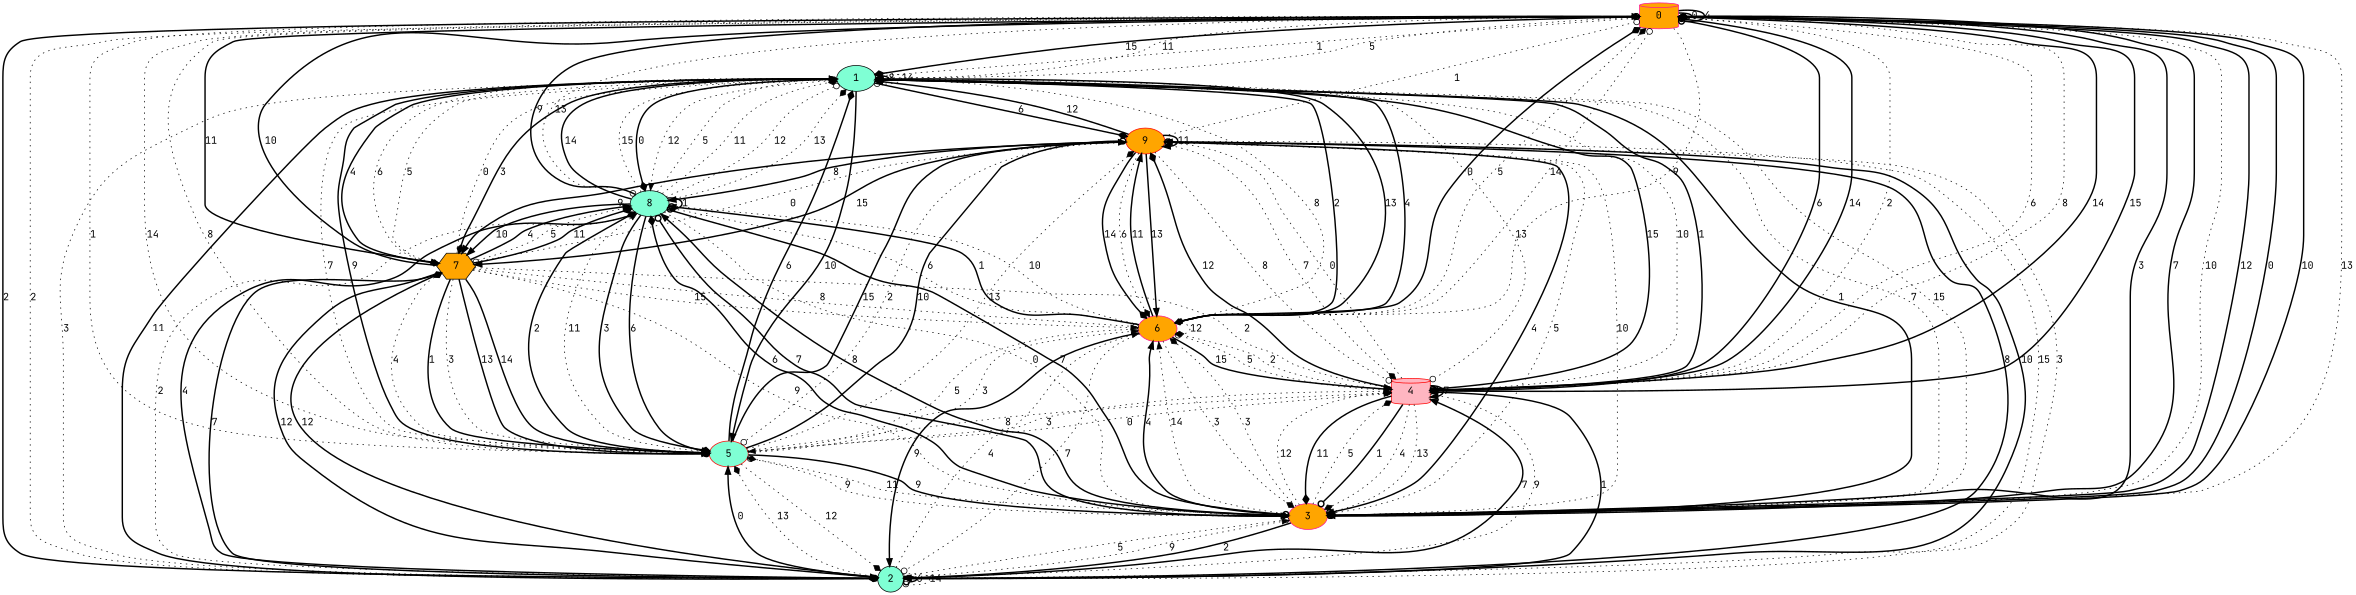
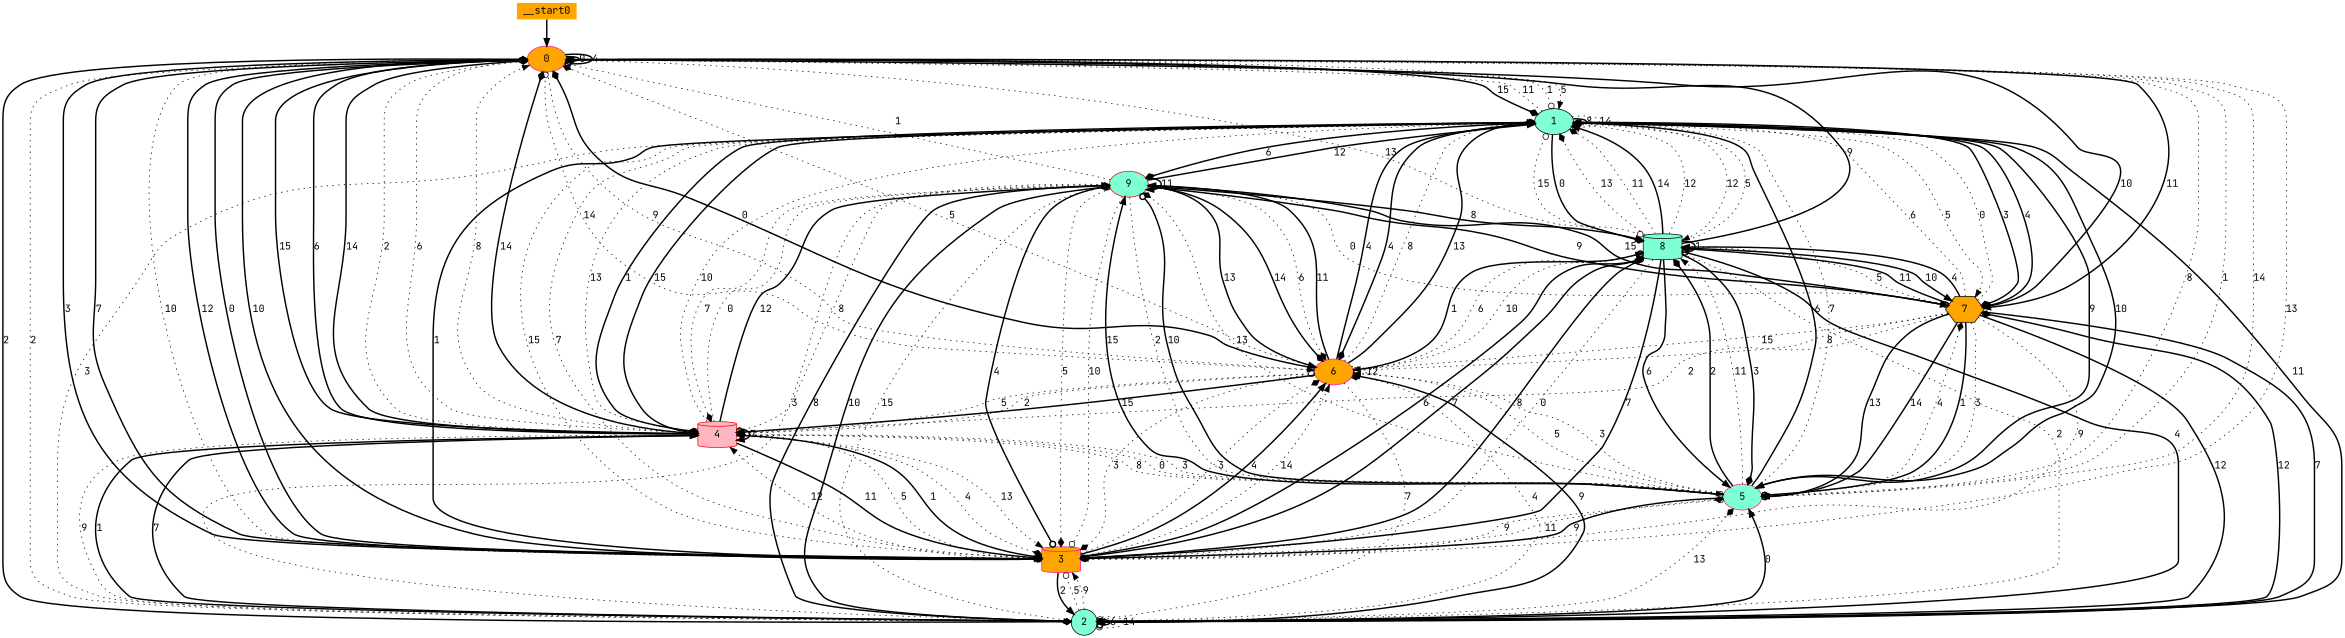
  digraph {
    fontname="JetBrains Mono"
    node [color=deeppink fillcolor=orange fontname="JetBrains Mono" shape=ellipse style=filled]
    edge [arrowhead=normal fontname="JetBrains Mono" style=dotted]
-   n1 [label=0 shape=cylinder]
+   n1 [label=0]
    n2 [color=black fillcolor=aquamarine label=1]
    n3 [color=black fillcolor=aquamarine label=2 shape=circle]
-   n4 [label=3]
+   n4 [label=3 shape=cylinder]
    n5 [color=red fillcolor=lightpink label=4 shape=cylinder]
-   n6 [color=red fillcolor=aquamarine label=5]
+   n6 [fillcolor=aquamarine label=5]
    n7 [label=6]
    n8 [color=black label=7 shape=hexagon]
-   n9 [color=black fillcolor=aquamarine label=8]
-   n10 [color=red label=9]
+   n9 [color=black fillcolor=aquamarine label=8 shape=cylinder]
+   n10 [color=red fillcolor=aquamarine label=9]
+   __start0 [color=red height=0 shape=none width=0]
    n1 -> n1 [arrowhead=odot label=0 style=bold]
    n1 -> n1 [arrowhead=odot label=4 style=bold]
    n1 -> n2 [arrowhead=odot label=1]
    n1 -> n2 [label=5]
    n1 -> n2 [arrowhead=diamond label=15 style=bold]
    n1 -> n3 [arrowhead=diamond label=2 style=bold]
    n1 -> n4 [arrowhead=odot label=3 style=bold]
    n1 -> n4 [label=7 style=bold]
    n1 -> n4 [arrowhead=odot label=10]
    n1 -> n4 [arrowhead=diamond label=12 style=bold]
    n1 -> n5 [arrowhead=odot label=6 style=bold]
    n1 -> n5 [label=14 style=bold]
    n1 -> n6 [arrowhead=diamond label=8]
    n1 -> n7 [label=9]
    n1 -> n8 [label=11 style=bold]
    n1 -> n9 [arrowhead=odot label=13]
    n2 -> n1 [arrowhead=odot label=11]
    n2 -> n2 [arrowhead=diamond label=8 style=bold]
    n2 -> n2 [arrowhead=odot label=14]
    n2 -> n4 [arrowhead=odot label=7]
    n2 -> n5 [arrowhead=diamond label=1 style=bold]
    n2 -> n5 [arrowhead=odot label=13]
    n2 -> n5 [arrowhead=odot label=15 style=bold]
    n2 -> n6 [label=9 style=bold]
    n2 -> n6 [label=10 style=bold]
-   n2 -> n7 [arrowhead=diamond label=2 style=bold]
+   n2 -> n7 [arrowhead=diamond label=4 style=bold]
    n2 -> n8 [arrowhead=diamond label=3 style=bold]
    n2 -> n8 [arrowhead=diamond label=4 style=bold]
    n2 -> n8 [label=5]
    n2 -> n9 [arrowhead=diamond label=0 style=bold]
    n2 -> n9 [label=12]
    n2 -> n10 [arrowhead=diamond label=6 style=bold]
    n3 -> n1 [label=2]
    n3 -> n2 [label=3]
    n3 -> n2 [label=11 style=bold]
    n3 -> n3 [arrowhead=odot label=6 style=bold]
    n3 -> n3 [arrowhead=odot label=14]
    n3 -> n4 [arrowhead=odot label=5]
    n3 -> n4 [label=9]
    n3 -> n5 [label=1 style=bold]
    n3 -> n5 [label=7 style=bold]
    n3 -> n6 [label=0 style=bold]
    n3 -> n6 [arrowhead=diamond label=13]
    n3 -> n7 [label=4]
    n3 -> n8 [arrowhead=diamond label=12 style=bold]
    n3 -> n10 [label=8 style=bold]
    n3 -> n10 [arrowhead=odot label=10 style=bold]
    n3 -> n10 [arrowhead=diamond label=15]
    n4 -> n1 [arrowhead=diamond label=0 style=bold]
    n4 -> n1 [arrowhead=diamond label=10 style=bold]
    n4 -> n1 [arrowhead=diamond label=13]
    n4 -> n2 [arrowhead=diamond label=1 style=bold]
    n4 -> n2 [arrowhead=diamond label=15]
    n4 -> n3 [label=2 style=bold]
    n4 -> n5 [arrowhead=diamond label=5]
    n4 -> n5 [label=12]
    n4 -> n6 [arrowhead=odot label=9]
    n4 -> n6 [arrowhead=diamond label=11]
    n4 -> n7 [arrowhead=diamond label=3]
    n4 -> n7 [label=4 style=bold]
    n4 -> n7 [label=14]
    n4 -> n9 [arrowhead=diamond label=6 style=bold]
    n4 -> n9 [arrowhead=odot label=7 style=bold]
    n4 -> n9 [label=8 style=bold]
    n5 -> n1 [arrowhead=diamond label=2]
    n5 -> n1 [arrowhead=odot label=6]
    n5 -> n1 [label=8]
    n5 -> n1 [arrowhead=diamond label=14 style=bold]
    n5 -> n1 [arrowhead=diamond label=15 style=bold]
    n5 -> n2 [arrowhead=odot label=10]
    n5 -> n3 [arrowhead=diamond label=9]
    n5 -> n4 [arrowhead=odot label=1 style=bold]
    n5 -> n4 [arrowhead=diamond label=4]
    n5 -> n4 [arrowhead=diamond label=11 style=bold]
    n5 -> n4 [label=13]
    n5 -> n5 [label=7 style=bold]
    n5 -> n6 [label=3]
    n5 -> n7 [arrowhead=odot label=5]
    n5 -> n10 [label=0]
    n5 -> n10 [arrowhead=diamond label=12 style=bold]
    n6 -> n1 [arrowhead=odot label=1]
    n6 -> n1 [arrowhead=odot label=14]
    n6 -> n2 [arrowhead=diamond label=6 style=bold]
    n6 -> n2 [label=7]
-   n6 -> n3 [arrowhead=diamond label=12]
    n6 -> n4 [label=9 style=bold]
    n6 -> n5 [label=0]
    n6 -> n5 [arrowhead=diamond label=8]
    n6 -> n7 [label=3]
    n6 -> n7 [arrowhead=odot label=5]
    n6 -> n8 [arrowhead=diamond label=4]
    n6 -> n9 [arrowhead=diamond label=2 style=bold]
    n6 -> n9 [label=11]
    n6 -> n10 [arrowhead=odot label=10 style=bold]
    n6 -> n10 [arrowhead=diamond label=13]
    n6 -> n10 [label=15 style=bold]
    n7 -> n1 [arrowhead=diamond label=0 style=bold]
    n7 -> n1 [arrowhead=diamond label=5]
    n7 -> n1 [arrowhead=odot label=14]
    n7 -> n2 [label=4 style=bold]
    n7 -> n2 [label=8]
    n7 -> n2 [arrowhead=diamond label=13 style=bold]
    n7 -> n3 [arrowhead=odot label=7]
    n7 -> n3 [label=9 style=bold]
    n7 -> n4 [arrowhead=diamond label=3]
    n7 -> n5 [arrowhead=odot label=2]
    n7 -> n5 [label=15 style=bold]
    n7 -> n7 [arrowhead=diamond label=12]
    n7 -> n9 [arrowhead=odot label=1 style=bold]
    n7 -> n9 [label=6]
    n7 -> n9 [label=10]
    n7 -> n10 [label=11 style=bold]
    n8 -> n1 [arrowhead=diamond label=10 style=bold]
    n8 -> n2 [arrowhead=diamond label=0]
    n8 -> n2 [label=6]
    n8 -> n3 [arrowhead=diamond label=7 style=bold]
    n8 -> n3 [label=12 style=bold]
    n8 -> n4 [arrowhead=diamond label=9]
    n8 -> n5 [label=2]
    n8 -> n6 [arrowhead=odot label=1 style=bold]
    n8 -> n6 [arrowhead=odot label=3]
    n8 -> n6 [arrowhead=odot label=13 style=bold]
    n8 -> n6 [label=14 style=bold]
    n8 -> n7 [arrowhead=odot label=8]
    n8 -> n7 [label=15]
    n8 -> n9 [label=4 style=bold]
    n8 -> n9 [label=5]
    n8 -> n9 [arrowhead=diamond label=11 style=bold]
    n9 -> n1 [label=9 style=bold]
    n9 -> n2 [label=5]
    n9 -> n2 [arrowhead=diamond label=11]
    n9 -> n2 [arrowhead=odot label=12]
    n9 -> n2 [arrowhead=diamond label=13]
    n9 -> n2 [label=14 style=bold]
    n9 -> n2 [arrowhead=odot label=15]
    n9 -> n3 [arrowhead=diamond label=2]
    n9 -> n3 [arrowhead=odot label=4 style=bold]
    n9 -> n4 [arrowhead=diamond label=0]
    n9 -> n4 [arrowhead=odot label=7 style=bold]
    n9 -> n6 [arrowhead=diamond label=3 style=bold]
    n9 -> n6 [label=6 style=bold]
    n9 -> n8 [label=10 style=bold]
    n9 -> n9 [arrowhead=odot label=1 style=bold]
    n10 -> n1 [arrowhead=odot label=1]
    n10 -> n2 [label=12 style=bold]
    n10 -> n3 [label=3]
    n10 -> n4 [arrowhead=odot label=4 style=bold]
    n10 -> n4 [arrowhead=diamond label=5]
    n10 -> n4 [arrowhead=odot label=10]
    n10 -> n5 [arrowhead=diamond label=7]
    n10 -> n5 [arrowhead=odot label=8]
    n10 -> n6 [arrowhead=odot label=2]
    n10 -> n7 [arrowhead=diamond label=6]
    n10 -> n7 [label=13 style=bold]
    n10 -> n7 [arrowhead=diamond label=14 style=bold]
    n10 -> n8 [arrowhead=odot label=0]
    n10 -> n8 [label=9 style=bold]
    n10 -> n8 [label=15 style=bold]
    n10 -> n9 [label=8 style=bold]
    n10 -> n10 [label=11 style=bold]
+   __start0 -> n1 [style=bold]
  }
